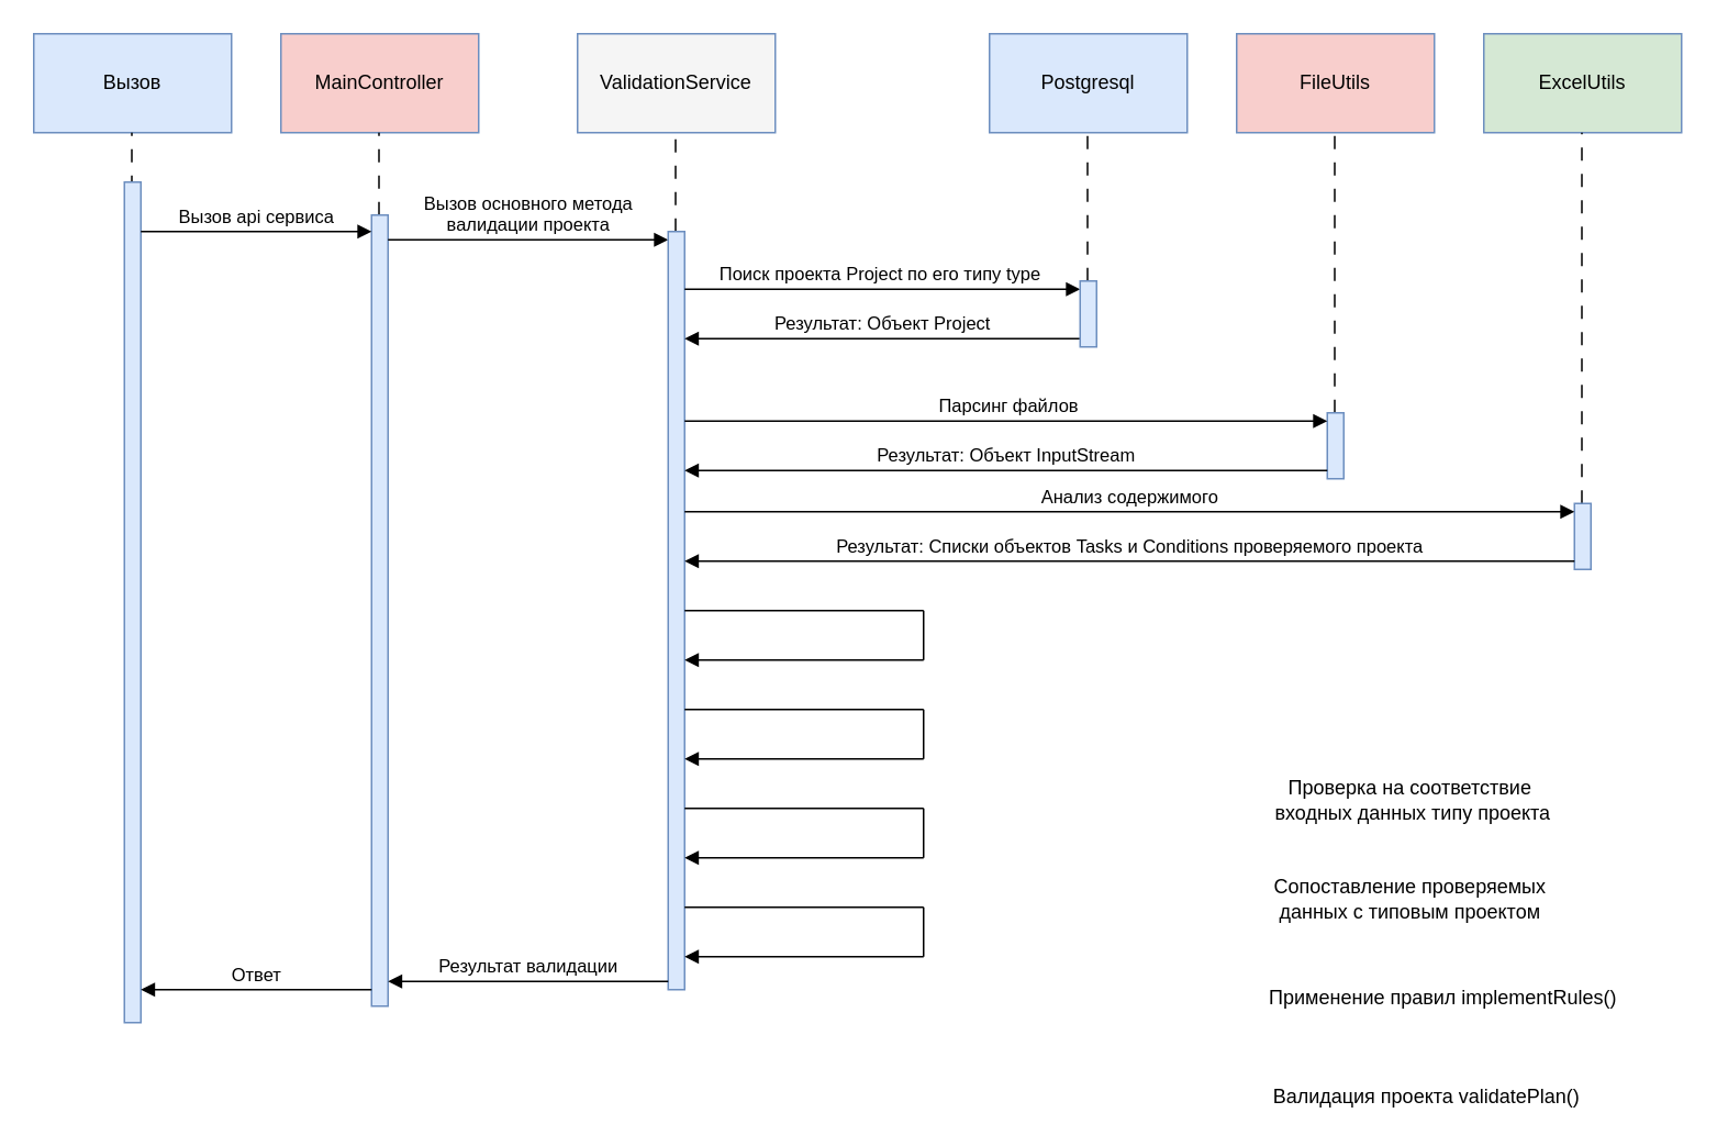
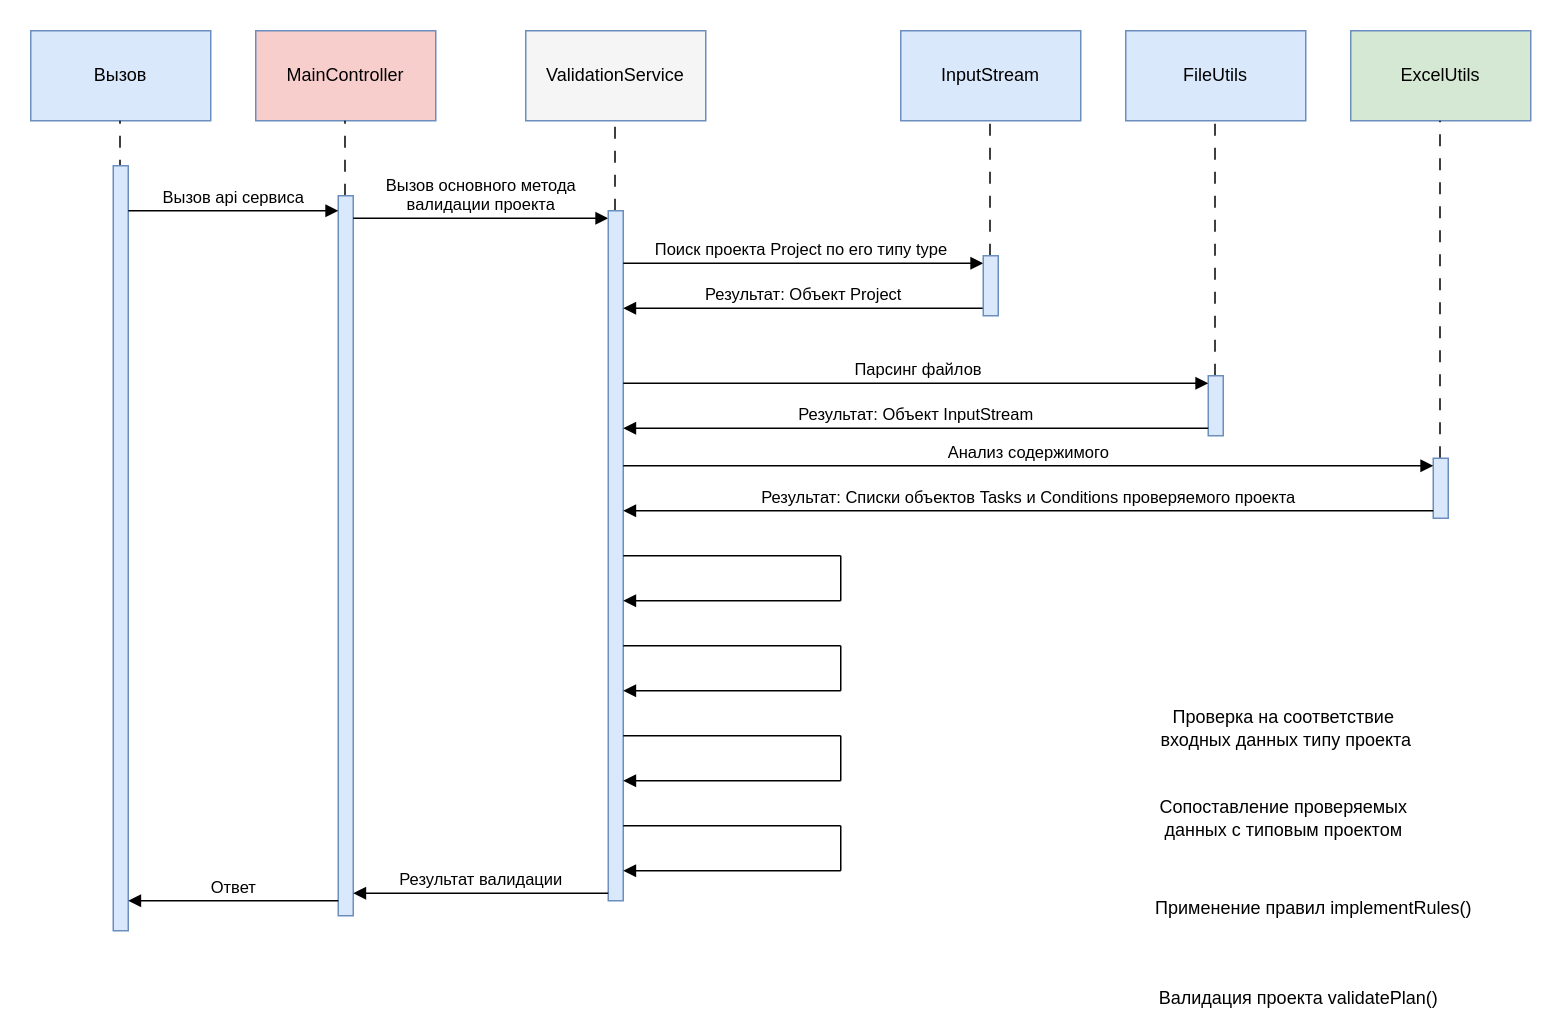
  <mxCell id="0" />
  <mxCell id="1" parent="0" />
  <mxCell id="2" value="MainController" style="rounded=0;whiteSpace=wrap;html=1;fillColor=#f8cecc;strokeColor=#6c8ebf;" parent="1" vertex="1"><mxGeometry x="170" y="20" width="120" height="60" as="geometry" /></mxCell>
  <mxCell id="3" value="ValidationService" style="rounded=0;whiteSpace=wrap;html=1;fillColor=#f5f5f5;strokeColor=#6c8ebf;" parent="1" vertex="1"><mxGeometry x="350" y="20" width="120" height="60" as="geometry" /></mxCell>
- <mxCell id="4" value="Postgresql" style="rounded=0;whiteSpace=wrap;html=1;fillColor=#dae8fc;strokeColor=#6c8ebf;" parent="1" vertex="1"><mxGeometry x="600" y="20" width="120" height="60" as="geometry" /></mxCell>
+ <mxCell id="4" value="InputStream" style="rounded=0;whiteSpace=wrap;html=1;fillColor=#dae8fc;strokeColor=#6c8ebf;" parent="1" vertex="1"><mxGeometry x="600" y="20" width="120" height="60" as="geometry" /></mxCell>
  <mxCell id="5" value="" style="endArrow=none;dashed=1;html=1;rounded=0;dashPattern=8 8;" parent="1" edge="1"><mxGeometry width="50" height="50" relative="1" as="geometry"><mxPoint x="659.5" y="170" as="sourcePoint" /><mxPoint x="659.5" y="80" as="targetPoint" /><Array as="points"><mxPoint x="659.5" y="120" /></Array></mxGeometry></mxCell>
  <mxCell id="6" value="" style="endArrow=none;dashed=1;html=1;rounded=0;dashPattern=8 8;" parent="1" edge="1"><mxGeometry width="50" height="50" relative="1" as="geometry"><mxPoint x="229.5" y="130" as="sourcePoint" /><mxPoint x="229.5" y="80" as="targetPoint" /></mxGeometry></mxCell>
  <mxCell id="7" value="" style="endArrow=none;dashed=1;html=1;rounded=0;dashPattern=8 8;" parent="1" edge="1"><mxGeometry width="50" height="50" relative="1" as="geometry"><mxPoint x="409.5" y="140" as="sourcePoint" /><mxPoint x="409.5" y="80" as="targetPoint" /></mxGeometry></mxCell>
  <mxCell id="8" value="Вызов" style="rounded=0;whiteSpace=wrap;html=1;fillColor=#dae8fc;strokeColor=#6c8ebf;" parent="1" vertex="1"><mxGeometry x="20" y="20" width="120" height="60" as="geometry" /></mxCell>
  <mxCell id="9" value="" style="endArrow=none;dashed=1;html=1;rounded=0;dashPattern=8 8;" parent="1" edge="1"><mxGeometry width="50" height="50" relative="1" as="geometry"><mxPoint x="79.5" y="130" as="sourcePoint" /><mxPoint x="79.5" y="80" as="targetPoint" /></mxGeometry></mxCell>
  <mxCell id="10" value="" style="html=1;points=[[0,0,0,0,5],[0,1,0,0,-5],[1,0,0,0,5],[1,1,0,0,-5]];perimeter=orthogonalPerimeter;outlineConnect=0;targetShapes=umlLifeline;portConstraint=eastwest;newEdgeStyle={&quot;curved&quot;:0,&quot;rounded&quot;:0};fillColor=#dae8fc;strokeColor=#6c8ebf;" parent="1" vertex="1"><mxGeometry x="225" y="130" width="10" height="480" as="geometry" /></mxCell>
  <mxCell id="11" value="" style="endArrow=none;dashed=1;html=1;rounded=0;dashPattern=8 8;" parent="1" target="12" edge="1"><mxGeometry width="50" height="50" relative="1" as="geometry"><mxPoint x="80" y="620" as="sourcePoint" /><mxPoint x="80" y="80" as="targetPoint" /></mxGeometry></mxCell>
  <mxCell id="12" value="" style="html=1;points=[[0,0,0,0,5],[0,1,0,0,-5],[1,0,0,0,5],[1,1,0,0,-5]];perimeter=orthogonalPerimeter;outlineConnect=0;targetShapes=umlLifeline;portConstraint=eastwest;newEdgeStyle={&quot;curved&quot;:0,&quot;rounded&quot;:0};fillColor=#dae8fc;strokeColor=#6c8ebf;" parent="1" vertex="1"><mxGeometry x="75" y="110" width="10" height="510" as="geometry" /></mxCell>
  <mxCell id="13" value="Вызов api сервиса" style="html=1;verticalAlign=bottom;endArrow=block;curved=0;rounded=0;" parent="1" target="10" edge="1"><mxGeometry width="80" relative="1" as="geometry"><mxPoint x="85" y="140" as="sourcePoint" /><mxPoint x="275" y="140" as="targetPoint" /></mxGeometry></mxCell>
  <mxCell id="14" value="Вызов основного метода &lt;br&gt;валидации проекта" style="html=1;verticalAlign=bottom;endArrow=block;curved=0;rounded=0;entryX=0;entryY=0;entryDx=0;entryDy=5;entryPerimeter=0;" parent="1" source="10" target="15" edge="1"><mxGeometry width="80" relative="1" as="geometry"><mxPoint x="285" y="150" as="sourcePoint" /><mxPoint x="475" y="150" as="targetPoint" /></mxGeometry></mxCell>
  <mxCell id="15" value="" style="html=1;points=[[0,0,0,0,5],[0,1,0,0,-5],[1,0,0,0,5],[1,1,0,0,-5]];perimeter=orthogonalPerimeter;outlineConnect=0;targetShapes=umlLifeline;portConstraint=eastwest;newEdgeStyle={&quot;curved&quot;:0,&quot;rounded&quot;:0};fillColor=#dae8fc;strokeColor=#6c8ebf;" parent="1" vertex="1"><mxGeometry x="405" y="140" width="10" height="460" as="geometry" /></mxCell>
  <mxCell id="16" value="Поиск проекта Project по его типу type&amp;nbsp;" style="html=1;verticalAlign=bottom;endArrow=block;curved=0;rounded=0;entryX=0;entryY=0;entryDx=0;entryDy=5;entryPerimeter=0;" parent="1" target="28" edge="1"><mxGeometry width="80" relative="1" as="geometry"><mxPoint x="415" y="175" as="sourcePoint" /><mxPoint x="985" y="180" as="targetPoint" /></mxGeometry></mxCell>
  <mxCell id="17" value="Результат: Объект Project" style="html=1;verticalAlign=bottom;endArrow=block;curved=0;rounded=0;exitX=0;exitY=1;exitDx=0;exitDy=-5;exitPerimeter=0;" parent="1" source="28" edge="1"><mxGeometry width="80" relative="1" as="geometry"><mxPoint x="790" y="230" as="sourcePoint" /><mxPoint x="415" y="205" as="targetPoint" /></mxGeometry></mxCell>
  <mxCell id="18" value="Применение правил implementRules()" style="text;html=1;align=center;verticalAlign=middle;resizable=0;points=[];autosize=1;strokeColor=none;fillColor=none;rounded=0;rotation=0;" parent="1" vertex="1"><mxGeometry x="570" y="730" width="230" height="30" relative="1" as="geometry"><mxPoint x="760" y="590" as="offset" /></mxGeometry></mxCell>
  <mxCell id="19" value="Проверка на соответствие&lt;br&gt;&lt;div&gt;&amp;nbsp;входных данных типу проекта&lt;/div&gt;" style="text;html=1;align=center;verticalAlign=middle;resizable=0;points=[];autosize=1;strokeColor=none;fillColor=none;rounded=0;rotation=0;" parent="1" vertex="1"><mxGeometry x="570" y="730" width="190" height="40" relative="1" as="geometry"><mxPoint x="760" y="465" as="offset" /></mxGeometry></mxCell>
- <mxCell id="20" value="FileUtils" style="rounded=0;whiteSpace=wrap;html=1;fillColor=#f8cecc;strokeColor=#6c8ebf;" parent="1" vertex="1"><mxGeometry x="750" y="20" width="120" height="60" as="geometry" /></mxCell>
+ <mxCell id="20" value="FileUtils" style="rounded=0;whiteSpace=wrap;html=1;fillColor=#dae8fc;strokeColor=#6c8ebf;" parent="1" vertex="1"><mxGeometry x="750" y="20" width="120" height="60" as="geometry" /></mxCell>
  <mxCell id="21" value="" style="endArrow=none;dashed=1;html=1;rounded=0;dashPattern=8 8;" parent="1" edge="1"><mxGeometry width="50" height="50" relative="1" as="geometry"><mxPoint x="809.5" y="250" as="sourcePoint" /><mxPoint x="809.5" y="80" as="targetPoint" /></mxGeometry></mxCell>
  <mxCell id="22" value="" style="html=1;points=[[0,0,0,0,5],[0,1,0,0,-5],[1,0,0,0,5],[1,1,0,0,-5]];perimeter=orthogonalPerimeter;outlineConnect=0;targetShapes=umlLifeline;portConstraint=eastwest;newEdgeStyle={&quot;curved&quot;:0,&quot;rounded&quot;:0};fillColor=#dae8fc;strokeColor=#6c8ebf;" parent="1" vertex="1"><mxGeometry x="805" y="250" width="10" height="40" as="geometry" /></mxCell>
  <mxCell id="23" value="&amp;nbsp;Парсинг файлов" style="html=1;verticalAlign=bottom;endArrow=block;curved=0;rounded=0;entryX=0;entryY=0;entryDx=0;entryDy=5;entryPerimeter=0;" parent="1" source="15" target="22" edge="1"><mxGeometry width="80" relative="1" as="geometry"><mxPoint x="415" y="260" as="sourcePoint" /><mxPoint x="885" y="260" as="targetPoint" /><mxPoint as="offset" /></mxGeometry></mxCell>
  <mxCell id="24" value="Результат: Объект InputStream" style="html=1;verticalAlign=bottom;endArrow=block;curved=0;rounded=0;exitX=0;exitY=1;exitDx=0;exitDy=-5;exitPerimeter=0;" parent="1" source="22" target="15" edge="1"><mxGeometry width="80" relative="1" as="geometry"><mxPoint x="885" y="280" as="sourcePoint" /><mxPoint x="415" y="285" as="targetPoint" /><mxPoint as="offset" /></mxGeometry></mxCell>
  <mxCell id="25" value="ExcelUtils" style="rounded=0;whiteSpace=wrap;html=1;fillColor=#d5e8d4;strokeColor=#6c8ebf;" parent="1" vertex="1"><mxGeometry x="900" y="20" width="120" height="60" as="geometry" /></mxCell>
  <mxCell id="26" value="" style="endArrow=none;dashed=1;html=1;rounded=0;dashPattern=8 8;" parent="1" edge="1"><mxGeometry width="50" height="50" relative="1" as="geometry"><mxPoint x="959.5" y="305" as="sourcePoint" /><mxPoint x="959.5" y="80" as="targetPoint" /></mxGeometry></mxCell>
  <mxCell id="27" value="" style="html=1;points=[[0,0,0,0,5],[0,1,0,0,-5],[1,0,0,0,5],[1,1,0,0,-5]];perimeter=orthogonalPerimeter;outlineConnect=0;targetShapes=umlLifeline;portConstraint=eastwest;newEdgeStyle={&quot;curved&quot;:0,&quot;rounded&quot;:0};fillColor=#dae8fc;strokeColor=#6c8ebf;" parent="1" vertex="1"><mxGeometry x="955" y="305" width="10" height="40" as="geometry" /></mxCell>
  <mxCell id="28" value="" style="html=1;points=[[0,0,0,0,5],[0,1,0,0,-5],[1,0,0,0,5],[1,1,0,0,-5]];perimeter=orthogonalPerimeter;outlineConnect=0;targetShapes=umlLifeline;portConstraint=eastwest;newEdgeStyle={&quot;curved&quot;:0,&quot;rounded&quot;:0};fillColor=#dae8fc;strokeColor=#6c8ebf;" parent="1" vertex="1"><mxGeometry x="655" y="170" width="10" height="40" as="geometry" /></mxCell>
  <mxCell id="29" value="Анализ содержимого" style="html=1;verticalAlign=bottom;endArrow=block;curved=0;rounded=0;entryX=0;entryY=0;entryDx=0;entryDy=5;entryPerimeter=0;" parent="1" target="27" edge="1"><mxGeometry width="80" relative="1" as="geometry"><mxPoint x="415" y="310" as="sourcePoint" /><mxPoint x="1065" y="310" as="targetPoint" /><mxPoint as="offset" /></mxGeometry></mxCell>
  <mxCell id="30" value="Результат: Списки объектов Tasks и Conditions проверяемого проекта" style="html=1;verticalAlign=bottom;endArrow=block;curved=0;rounded=0;exitX=0;exitY=1;exitDx=0;exitDy=-5;exitPerimeter=0;" parent="1" source="27" target="15" edge="1"><mxGeometry width="80" relative="1" as="geometry"><mxPoint x="1065" y="340" as="sourcePoint" /><mxPoint x="415" y="340" as="targetPoint" /><mxPoint as="offset" /></mxGeometry></mxCell>
  <mxCell id="31" value="" style="group" parent="1" vertex="1" connectable="0"><mxGeometry x="415" y="430" width="145" height="30" as="geometry" /></mxCell>
  <mxCell id="32" value="" style="endArrow=none;html=1;rounded=0;" parent="31" edge="1"><mxGeometry width="50" height="50" relative="1" as="geometry"><mxPoint x="145" as="sourcePoint" /><mxPoint as="targetPoint" /></mxGeometry></mxCell>
  <mxCell id="33" value="" style="endArrow=block;html=1;rounded=0;startArrow=none;startFill=0;endFill=1;" parent="31" edge="1"><mxGeometry width="50" height="50" relative="1" as="geometry"><mxPoint x="145" y="30" as="sourcePoint" /><mxPoint y="30" as="targetPoint" /></mxGeometry></mxCell>
  <mxCell id="34" value="" style="endArrow=none;html=1;rounded=0;" parent="31" edge="1"><mxGeometry width="50" height="50" relative="1" as="geometry"><mxPoint x="145" y="30" as="sourcePoint" /><mxPoint x="145" as="targetPoint" /></mxGeometry></mxCell>
  <mxCell id="35" value="" style="group" parent="1" vertex="1" connectable="0"><mxGeometry x="415" y="370" width="145" height="30" as="geometry" /></mxCell>
  <mxCell id="36" value="" style="endArrow=none;html=1;rounded=0;" parent="35" edge="1"><mxGeometry width="50" height="50" relative="1" as="geometry"><mxPoint x="145" as="sourcePoint" /><mxPoint as="targetPoint" /></mxGeometry></mxCell>
  <mxCell id="37" value="" style="endArrow=block;html=1;rounded=0;endFill=1;" parent="35" edge="1"><mxGeometry width="50" height="50" relative="1" as="geometry"><mxPoint x="145" y="30" as="sourcePoint" /><mxPoint y="30" as="targetPoint" /></mxGeometry></mxCell>
  <mxCell id="38" value="" style="endArrow=none;html=1;rounded=0;" parent="35" edge="1"><mxGeometry width="50" height="50" relative="1" as="geometry"><mxPoint x="145" y="30" as="sourcePoint" /><mxPoint x="145" as="targetPoint" /></mxGeometry></mxCell>
  <mxCell id="39" value="" style="group" parent="1" vertex="1" connectable="0"><mxGeometry x="415" y="490" width="145" height="30" as="geometry" /></mxCell>
  <mxCell id="40" value="" style="endArrow=none;html=1;rounded=0;" parent="39" edge="1"><mxGeometry width="50" height="50" relative="1" as="geometry"><mxPoint x="145" as="sourcePoint" /><mxPoint as="targetPoint" /></mxGeometry></mxCell>
  <mxCell id="41" value="" style="endArrow=block;html=1;rounded=0;startArrow=none;startFill=0;endFill=1;" parent="39" edge="1"><mxGeometry width="50" height="50" relative="1" as="geometry"><mxPoint x="145" y="30" as="sourcePoint" /><mxPoint y="30" as="targetPoint" /></mxGeometry></mxCell>
  <mxCell id="42" value="" style="endArrow=none;html=1;rounded=0;" parent="39" edge="1"><mxGeometry width="50" height="50" relative="1" as="geometry"><mxPoint x="145" y="30" as="sourcePoint" /><mxPoint x="145" as="targetPoint" /></mxGeometry></mxCell>
  <mxCell id="43" value="Сопоставление проверяемых &lt;br&gt;данных с типовым проектом" style="text;html=1;align=center;verticalAlign=middle;resizable=0;points=[];autosize=1;strokeColor=none;fillColor=none;rounded=0;rotation=0;" parent="1" vertex="1"><mxGeometry x="570" y="730" width="190" height="40" relative="1" as="geometry"><mxPoint x="760" y="525" as="offset" /></mxGeometry></mxCell>
  <mxCell id="44" value="" style="group" parent="1" vertex="1" connectable="0"><mxGeometry x="415" y="550" width="145" height="30" as="geometry" /></mxCell>
  <mxCell id="45" value="" style="endArrow=none;html=1;rounded=0;" parent="44" edge="1"><mxGeometry width="50" height="50" relative="1" as="geometry"><mxPoint x="145" as="sourcePoint" /><mxPoint as="targetPoint" /></mxGeometry></mxCell>
  <mxCell id="46" value="" style="endArrow=block;html=1;rounded=0;startArrow=none;startFill=0;endFill=1;" parent="44" edge="1"><mxGeometry width="50" height="50" relative="1" as="geometry"><mxPoint x="145" y="30" as="sourcePoint" /><mxPoint y="30" as="targetPoint" /></mxGeometry></mxCell>
  <mxCell id="47" value="" style="endArrow=none;html=1;rounded=0;" parent="44" edge="1"><mxGeometry width="50" height="50" relative="1" as="geometry"><mxPoint x="145" y="30" as="sourcePoint" /><mxPoint x="145" as="targetPoint" /></mxGeometry></mxCell>
  <mxCell id="48" value="Валидация проекта validatePlan()" style="text;html=1;align=center;verticalAlign=middle;resizable=0;points=[];autosize=1;strokeColor=none;fillColor=none;rounded=0;rotation=0;" parent="1" vertex="1"><mxGeometry x="570" y="730" width="210" height="30" relative="1" as="geometry"><mxPoint x="760" y="650" as="offset" /></mxGeometry></mxCell>
  <mxCell id="49" value="Результат валидации" style="html=1;verticalAlign=bottom;endArrow=block;curved=0;rounded=0;exitX=0;exitY=1;exitDx=0;exitDy=-5;exitPerimeter=0;" parent="1" source="15" target="10" edge="1"><mxGeometry width="80" relative="1" as="geometry"><mxPoint x="350" y="549" as="sourcePoint" /><mxPoint x="280" y="595" as="targetPoint" /></mxGeometry></mxCell>
  <mxCell id="50" value="Ответ" style="html=1;verticalAlign=bottom;endArrow=block;curved=0;rounded=0;" parent="1" edge="1"><mxGeometry width="80" relative="1" as="geometry"><mxPoint x="225" y="600" as="sourcePoint" /><mxPoint x="85" y="600" as="targetPoint" /></mxGeometry></mxCell>
